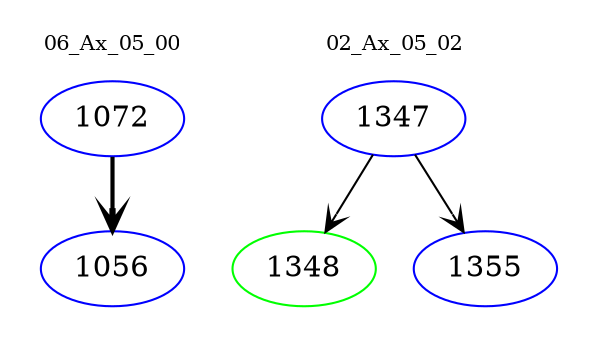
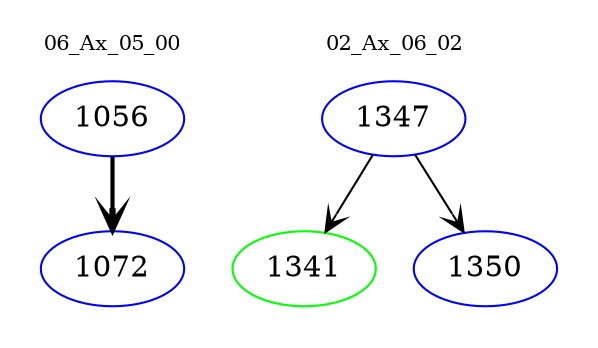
  digraph {
    fontname="DejaVu Serif"
    node [color=blue fontname="DejaVu Serif"]
    edge [arrowhead=vee color=black fontname="DejaVu Serif" style=solid]
    n1 [label=1072]
    n2 [label=1056]
    n3 [label=1347]
-   n4 [color=green label=1348]
-   n5 [label=1355]
+   n4 [color=green label=1341]
+   n5 [label=1350]
    subgraph cluster_1 {
      color=white
      fontsize=10
      label="06_Ax_05_00"
      n1
      n2
    }
    subgraph cluster_2 {
      color=white
      fontsize=10
-     label="02_Ax_05_02"
+     label="02_Ax_06_02"
      n3
      n4
      n5
    }
-   n1 -> n2 [style=bold]
+   n2 -> n1 [style=bold]
    n3 -> n4
    n3 -> n5
  }
